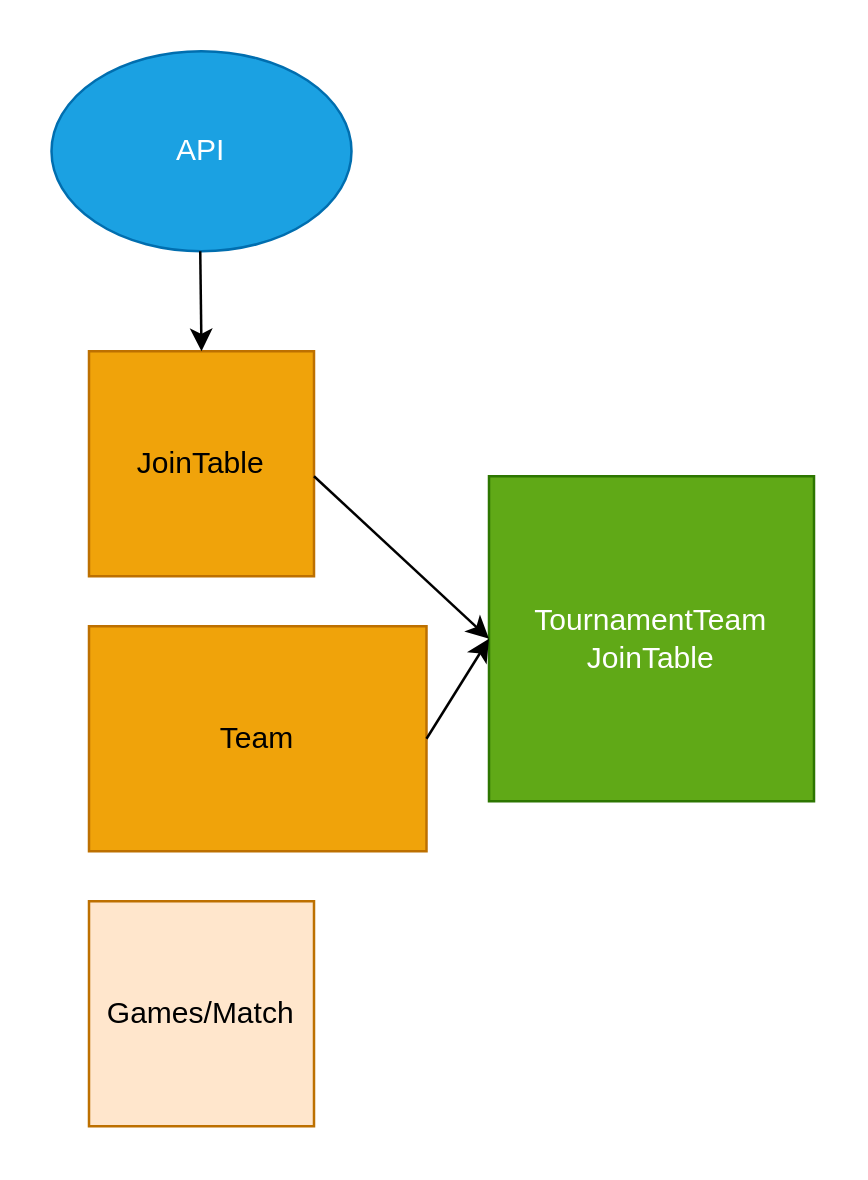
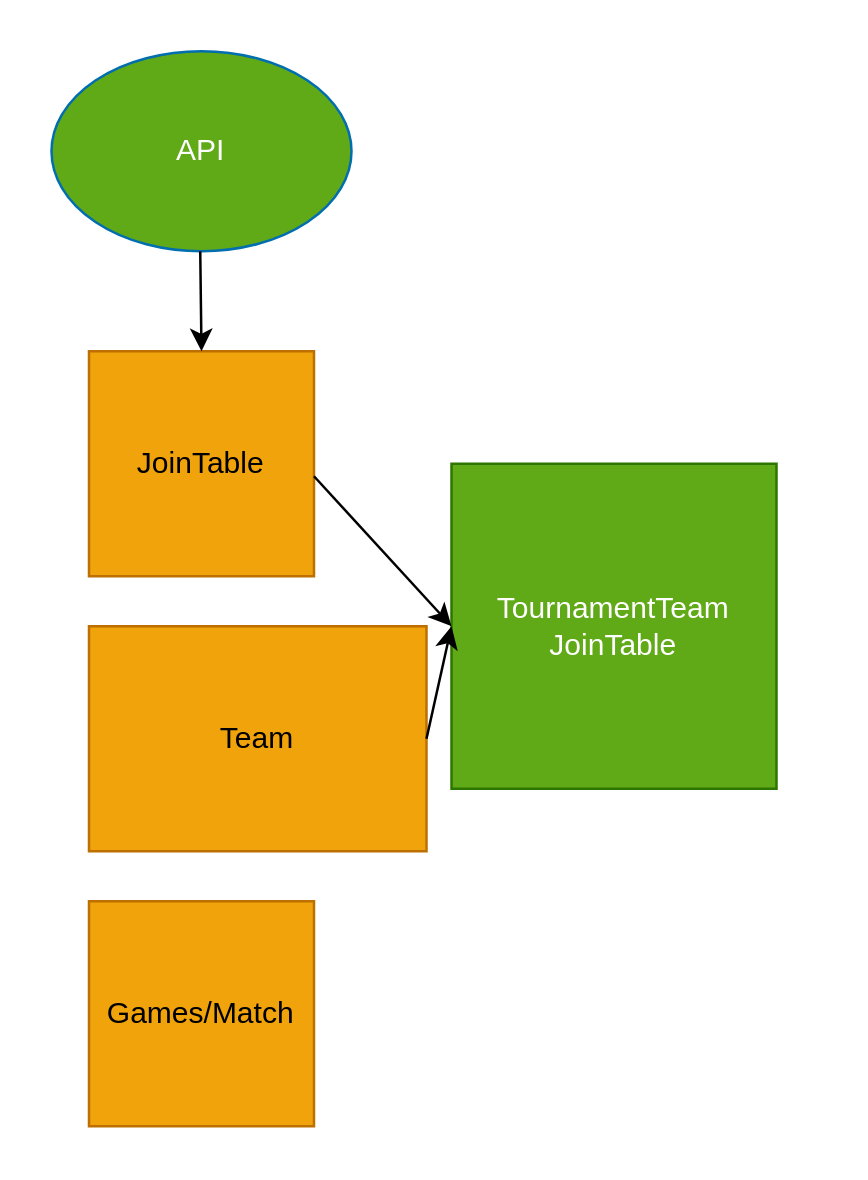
  <mxCell id="0" />
  <mxCell id="1" parent="0" />
  <mxCell id="2" value="JoinTable" style="whiteSpace=wrap;html=1;aspect=fixed;fillColor=#f0a30a;strokeColor=#BD7000;fontColor=#000000;" parent="1" vertex="1"><mxGeometry x="35" y="140" width="90" height="90" as="geometry" /></mxCell>
  <mxCell id="3" value="Team" style="whiteSpace=wrap;html=1;aspect=fixed;fillColor=#f0a30a;strokeColor=#BD7000;fontColor=#000000;" parent="1" vertex="1"><mxGeometry x="35" y="250" width="135" height="90" as="geometry" /></mxCell>
- <mxCell id="4" value="Games/Match" style="whiteSpace=wrap;html=1;aspect=fixed;fillColor=#ffe6cc;strokeColor=#BD7000;fontColor=#000000;" parent="1" vertex="1"><mxGeometry x="35" y="360" width="90" height="90" as="geometry" /></mxCell>
- <mxCell id="5" value="API" style="ellipse;whiteSpace=wrap;html=1;fillColor=#1ba1e2;strokeColor=#006EAF;fontColor=#ffffff;" parent="1" vertex="1"><mxGeometry x="20" y="20" width="120" height="80" as="geometry" /></mxCell>
- <mxCell id="6" value="TournamentTeam&lt;br&gt;JoinTable" style="whiteSpace=wrap;html=1;aspect=fixed;fillColor=#60a917;strokeColor=#2D7600;fontColor=#ffffff;" parent="1" vertex="1"><mxGeometry x="195" y="190" width="130" height="130" as="geometry" /></mxCell>
+ <mxCell id="4" value="Games/Match" style="whiteSpace=wrap;html=1;aspect=fixed;fillColor=#f0a30a;strokeColor=#BD7000;fontColor=#000000;" parent="1" vertex="1"><mxGeometry x="35" y="360" width="90" height="90" as="geometry" /></mxCell>
+ <mxCell id="5" value="API" style="ellipse;whiteSpace=wrap;html=1;fillColor=#60a917;strokeColor=#006EAF;fontColor=#ffffff;" parent="1" vertex="1"><mxGeometry x="20" y="20" width="120" height="80" as="geometry" /></mxCell>
+ <mxCell id="6" value="TournamentTeam&lt;br&gt;JoinTable" style="whiteSpace=wrap;html=1;aspect=fixed;fillColor=#60a917;strokeColor=#2D7600;fontColor=#ffffff;" parent="1" vertex="1"><mxGeometry x="180" y="185" width="130" height="130" as="geometry" /></mxCell>
  <mxCell id="7" value="" style="endArrow=classic;html=1;exitX=1;exitY=0.5;exitDx=0;exitDy=0;entryX=0;entryY=0.5;entryDx=0;entryDy=0;" parent="1" source="3" target="6" edge="1"><mxGeometry width="50" height="50" relative="1" as="geometry"><mxPoint x="135" y="300" as="sourcePoint" /><mxPoint x="175" y="300" as="targetPoint" /><Array as="points" /></mxGeometry></mxCell>
  <mxCell id="8" value="" style="endArrow=classic;html=1;exitX=1;exitY=0.5;exitDx=0;exitDy=0;entryX=0;entryY=0.5;entryDx=0;entryDy=0;" parent="1" target="6" edge="1"><mxGeometry width="50" height="50" relative="1" as="geometry"><mxPoint x="125" y="190" as="sourcePoint" /><mxPoint x="195" y="150" as="targetPoint" /><Array as="points" /></mxGeometry></mxCell>
  <mxCell id="9" value="" style="endArrow=classic;html=1;exitX=1;exitY=0.5;exitDx=0;exitDy=0;" parent="1" edge="1"><mxGeometry width="50" height="50" relative="1" as="geometry"><mxPoint x="79.5" y="100" as="sourcePoint" /><mxPoint x="80" y="140" as="targetPoint" /><Array as="points" /></mxGeometry></mxCell>
